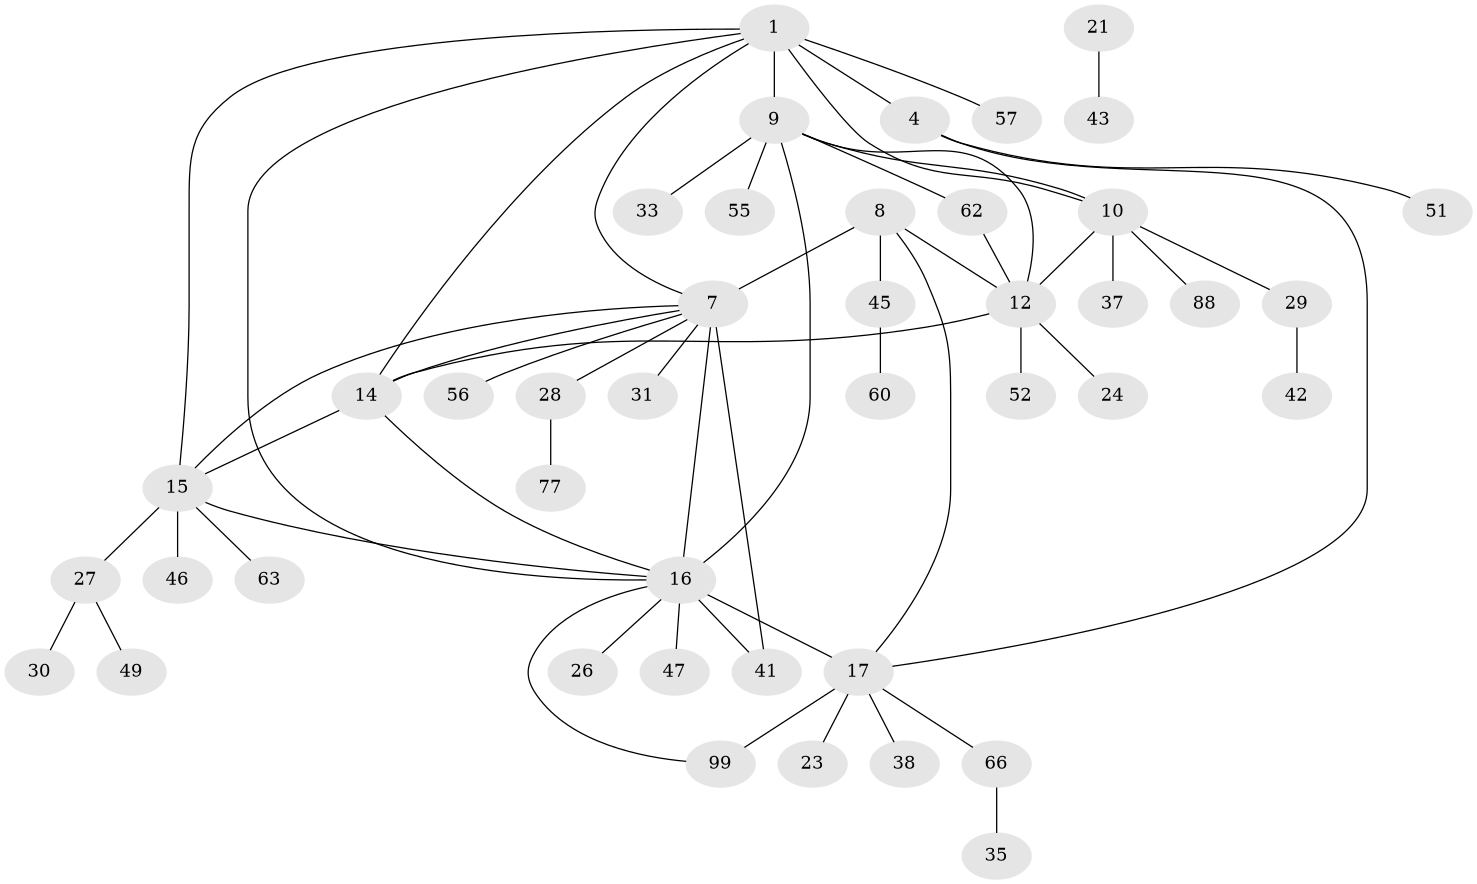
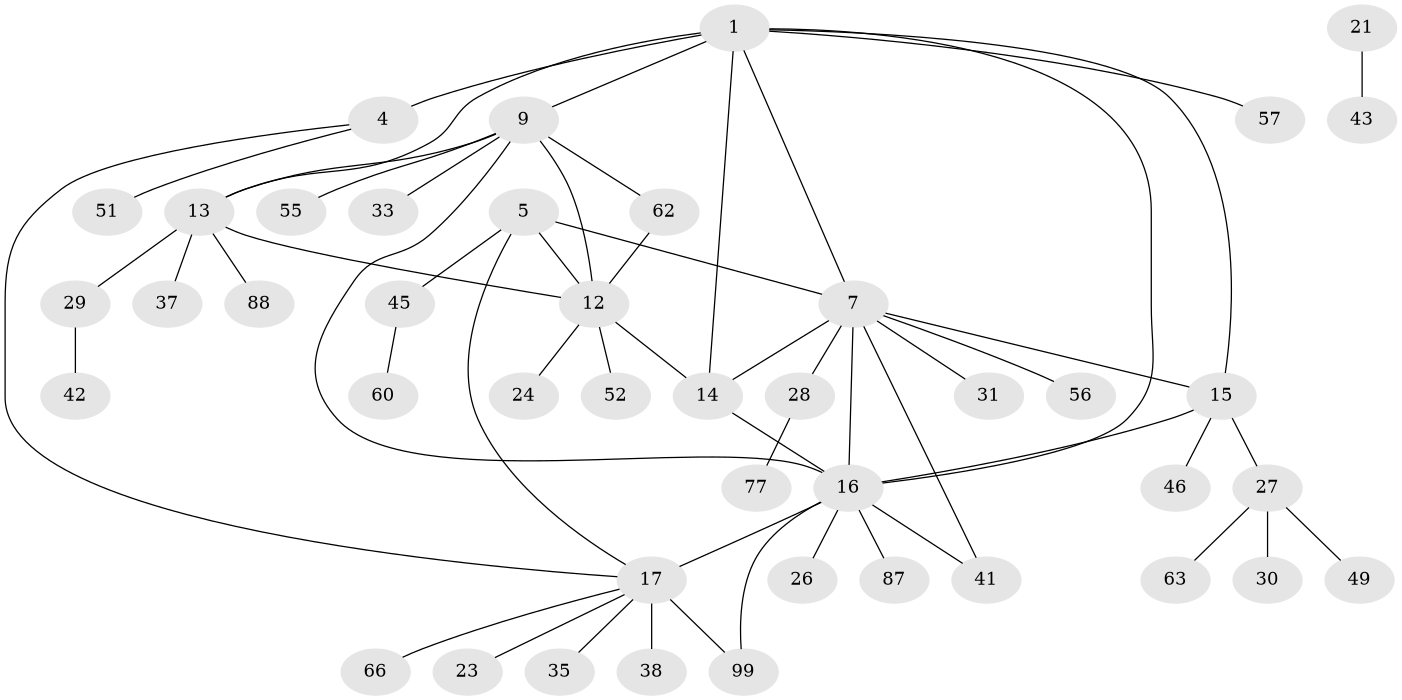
  graph {
    node [color=gray90 style=filled]
    1 [super="+3+36+2+53"]
    4
    7 [super="+8+69+72+81"]
    9 [super="+85"]
-   10 [super="+40+22"]
+   10 [super="+40+22" label=13]
    14
    15 [super="+34+70"]
    16 [super="+25+18+54"]
    57
    17 [super="+20+32+61"]
    51
    28
    31 [super="+79+74"]
    41
    56
    12
    33
    55
    62 [super="+65"]
    29
    37
    n22 [label=88]
    24
    52
    27
    46
    63 [super="+75"]
    n28 [label=99 super="+44"]
    26
-   47
+   47 [label=87]
    23
    35
    38
    66
    43 [super="+80"]
    21
-   5 [super="+76+6" label=8]
+   5 [super="+76+6"]
    45
    60
    77
    42
    30
    49
    1 -- 4 [weight=3]
    1 -- 7
    1 -- 9
    1 -- 10
    1 -- 14
    1 -- 15
    1 -- 16 [weight=2]
    1 -- 57
    4 -- 17
    4 -- 51
    7 -- 14
    7 -- 15
    7 -- 16 [weight=2]
    7 -- 28
    7 -- 31
    7 -- 41
    7 -- 56
    9 -- 10
    9 -- 16
    9 -- 12
    9 -- 33
    9 -- 55
    9 -- 62
    10 -- 12
    10 -- 29
    10 -- 37
    10 -- n22
-   14 -- 15
    14 -- 16
    15 -- 16
    15 -- 27
    15 -- 46
-   15 -- 63
+   27 -- 63
    16 -- 17 [weight=3]
    16 -- 41
    16 -- n28
    16 -- 26
    16 -- 47
    17 -- n28 [weight=2]
    17 -- 23
-   66 -- 35
+   17 -- 35
    17 -- 38
    17 -- 66
    28 -- 77
    12 -- 14
    12 -- 24
    12 -- 52
    62 -- 12
    29 -- 42
    27 -- 30
    27 -- 49
    21 -- 43
    5 -- 7 [weight=4]
    5 -- 17
    5 -- 12
    5 -- 45
    45 -- 60
  }
